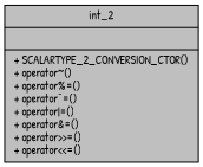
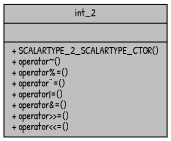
  digraph {
    fontname="Patrick Hand"
-   n1 [color=black fillcolor=grey75 fontcolor=black fontname="Patrick Hand" fontsize=10 height=0.2 label="{int_2\n||+ SCALARTYPE_2_CONVERSION_CTOR()\l+ operator~()\l+ operator%=()\l+ operator^=()\l+ operator\|=()\l+ operator&=()\l+ operator\>\>=()\l+ operator\<\<=()\l}" shape=record style=filled width=0.4]
+   n1 [color=black fillcolor=grey75 fontcolor=black fontname="Patrick Hand" fontsize=10 height=0.2 label="{int_2\n||+ SCALARTYPE_2_SCALARTYPE_CTOR()\l+ operator~()\l+ operator%=()\l+ operator^=()\l+ operator\|=()\l+ operator&=()\l+ operator\>\>=()\l+ operator\<\<=()\l}" shape=record style=filled width=0.4]
  }
